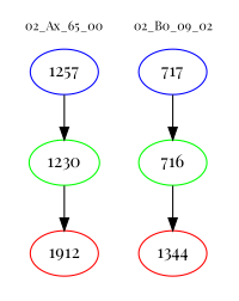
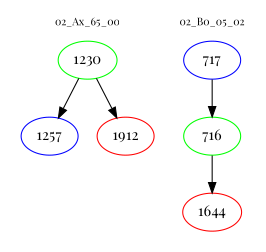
  digraph {
    fontname="Playfair Display"
    node [color=green fontname="Playfair Display"]
    edge [color=black fontname="Playfair Display"]
    n1 [label=1230]
    n2 [color=blue label=1257]
    n3 [color=red label=1912]
    n4 [label=716]
    n5 [color=blue label=717]
-   n6 [color=red label=1344]
+   n6 [color=red label=1644]
    subgraph cluster_1 {
      color=white
      fontsize=10
      label="02_Ax_65_00"
      n1
      n2
      n3
    }
    subgraph cluster_2 {
      color=white
      fontsize=10
-     label="02_B0_09_02"
+     label="02_B0_05_02"
      n4
      n5
      n6
    }
-   n2 -> n1
+   n1 -> n2
    n1 -> n3
    n4 -> n6
    n5 -> n4
  }
